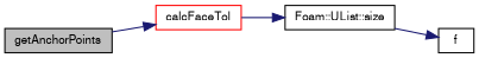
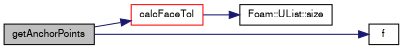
  digraph {
    rankdir=LR
    node [color=black fontname=FreeSans fontsize=10 shape=record]
    edge [color=midnightblue fontname=FreeSans fontsize=10 labelfontname=FreeSans labelfontsize=10 style=solid]
    n1 [fillcolor=grey75 fontcolor=black height=0.2 label=getAnchorPoints style=filled width=0.4]
    n2 [color=red height=0.2 label=calcFaceTol width=0.4]
    n3 [height=0.2 label=f width=0.4]
    n4 [height=0.2 label="Foam::UList::size" width=0.4]
    n1 -> n2
-   n4 -> n3
+   n1 -> n3
    n2 -> n4
  }
